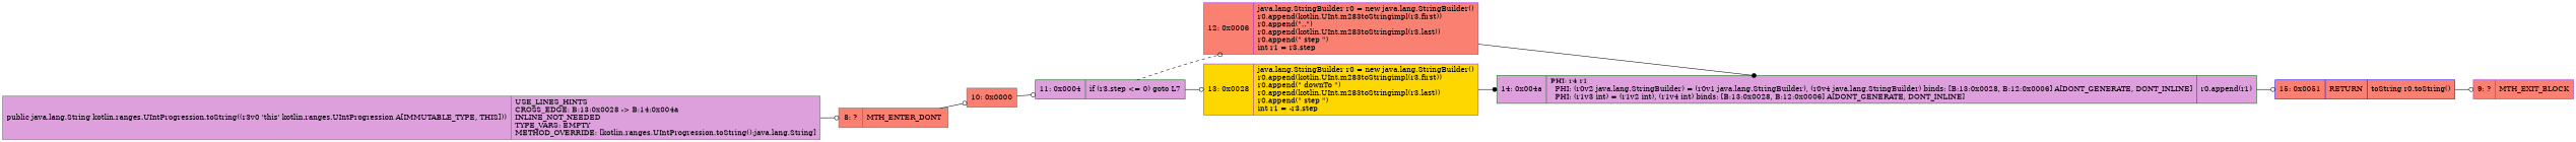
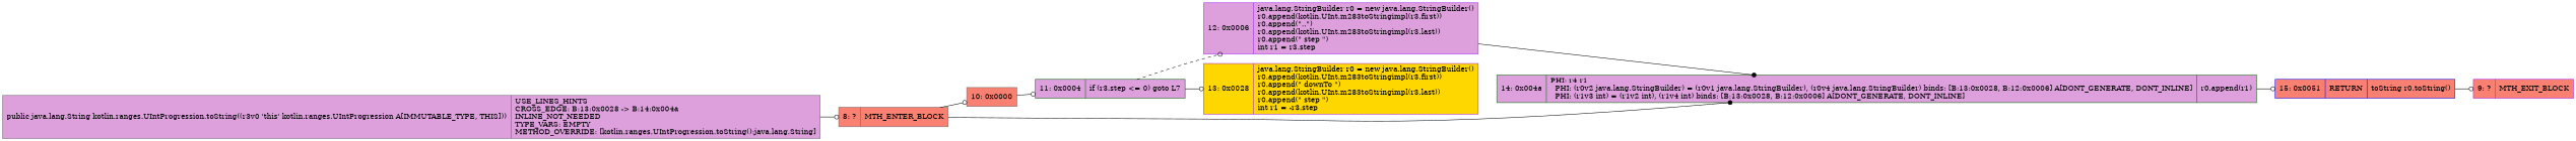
  digraph {
    rankdir=LR
    node [color=gray40 fillcolor=salmon shape=record style=filled]
    edge [arrowhead=odot]
-   n1 [label="{8\:\ ?|MTH_ENTER_DONT\l}"]
+   n1 [label="{8\:\ ?|MTH_ENTER_BLOCK\l}"]
    n2 [label="{10\:\ 0x0000}"]
    n3 [color=darkgreen fillcolor=plum label="{11\:\ 0x0004|if (r3.step \<= 0) goto L7\l}"]
-   n4 [color=purple label="{12\:\ 0x0006|java.lang.StringBuilder r0 = new java.lang.StringBuilder()\lr0.append(kotlin.UInt.m283toStringimpl(r3.first))\lr0.append(\"..\")\lr0.append(kotlin.UInt.m283toStringimpl(r3.last))\lr0.append(\" step \")\lint r1 = r3.step\l}"]
+   n4 [color=purple fillcolor=plum label="{12\:\ 0x0006|java.lang.StringBuilder r0 = new java.lang.StringBuilder()\lr0.append(kotlin.UInt.m283toStringimpl(r3.first))\lr0.append(\"..\")\lr0.append(kotlin.UInt.m283toStringimpl(r3.last))\lr0.append(\" step \")\lint r1 = r3.step\l}"]
    n5 [color=purple fillcolor=gold label="{13\:\ 0x0028|java.lang.StringBuilder r0 = new java.lang.StringBuilder()\lr0.append(kotlin.UInt.m283toStringimpl(r3.first))\lr0.append(\" downTo \")\lr0.append(kotlin.UInt.m283toStringimpl(r3.last))\lr0.append(\" step \")\lint r1 = \-r3.step\l}"]
    n6 [color=darkgreen fillcolor=plum label="{14\:\ 0x004a|PHI: r4 r1 \l  PHI: (r0v2 java.lang.StringBuilder) = (r0v1 java.lang.StringBuilder), (r0v4 java.lang.StringBuilder) binds: [B:13:0x0028, B:12:0x0006] A[DONT_GENERATE, DONT_INLINE]\l  PHI: (r1v3 int) = (r1v2 int), (r1v4 int) binds: [B:13:0x0028, B:12:0x0006] A[DONT_GENERATE, DONT_INLINE]\l|r0.append(r1)\l}"]
    n7 [color=blue label="{15\:\ 0x0051|RETURN\l|toString r0.toString()\l}"]
    n8 [color=purple label="{9\:\ ?|MTH_EXIT_BLOCK\l}"]
    n9 [fillcolor=plum label="{public java.lang.String kotlin.ranges.UIntProgression.toString((r3v0 'this' kotlin.ranges.UIntProgression A[IMMUTABLE_TYPE, THIS]))  | USE_LINES_HINTS\lCROSS_EDGE: B:13:0x0028 \-\> B:14:0x004a\lINLINE_NOT_NEEDED\lTYPE_VARS: EMPTY\lMETHOD_OVERRIDE: [kotlin.ranges.UIntProgression.toString():java.lang.String]\l}"]
    n1 -> n2
    n2 -> n3
    n3 -> n4 [style=dashed]
    n3 -> n5
    n4 -> n6 [arrowhead=dot]
-   n5 -> n6 [arrowhead=dot]
+   n1 -> n6 [arrowhead=dot]
    n6 -> n7
    n7 -> n8
    n9 -> n1
  }
